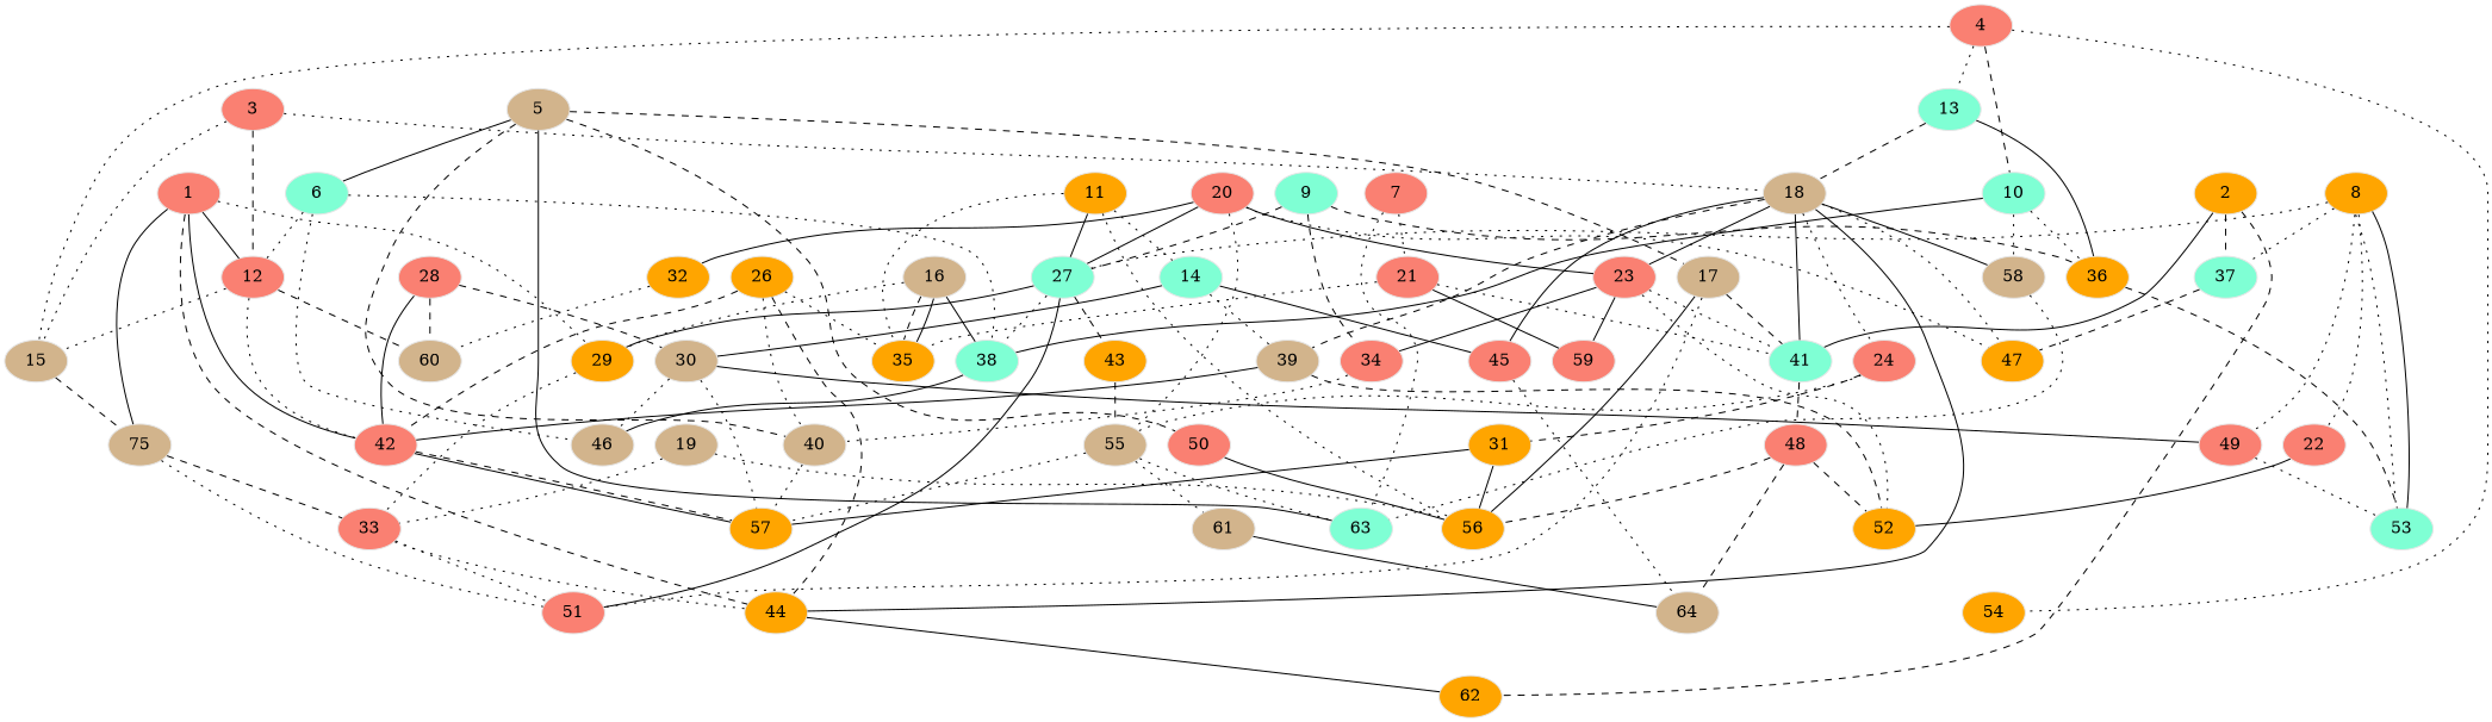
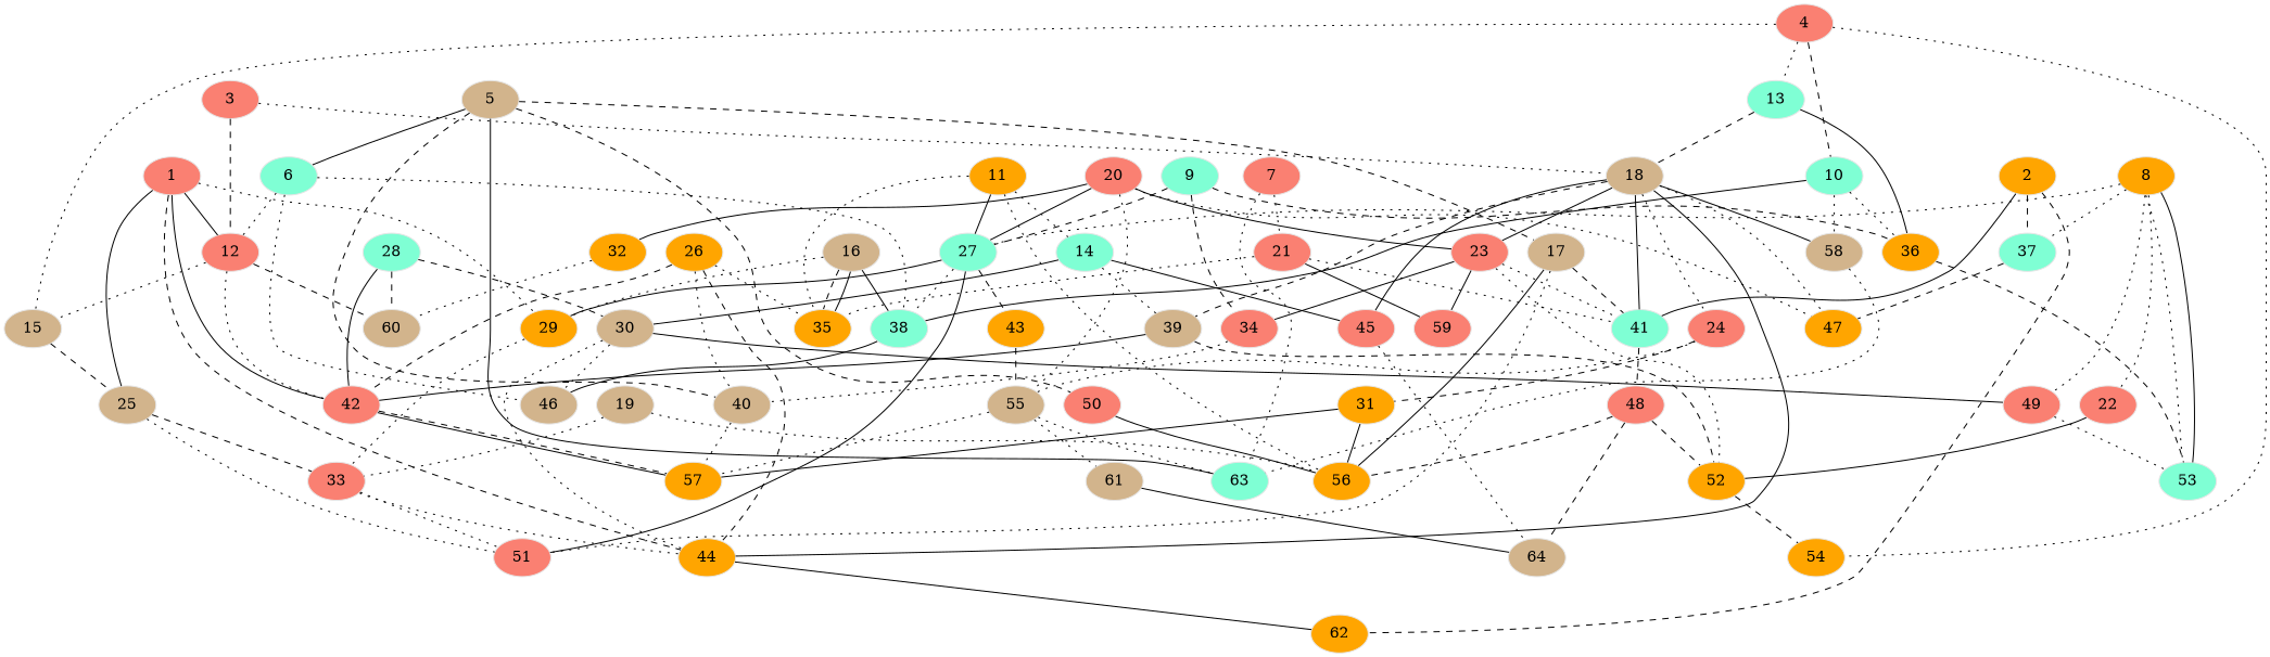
  graph {
    node [color=gray90 fillcolor=salmon style=filled]
    edge [style=dotted]
    1
    12
-   25 [fillcolor=tan label=75]
+   25 [fillcolor=tan]
    29 [fillcolor=orange]
    42
    44 [fillcolor=orange]
    15 [fillcolor=tan]
    60 [fillcolor=tan]
    51
    33
    57 [fillcolor=orange]
    62 [fillcolor=orange]
    2 [fillcolor=orange]
    37 [fillcolor=aquamarine]
    41 [fillcolor=aquamarine]
    47 [fillcolor=orange]
    48
    3
    18 [fillcolor=tan]
    58 [fillcolor=tan]
    39 [fillcolor=tan]
    45
    23
    24
    4
    10 [fillcolor=aquamarine]
    13 [fillcolor=aquamarine]
    54 [fillcolor=orange]
    38 [fillcolor=aquamarine]
    36 [fillcolor=orange]
    5 [fillcolor=tan]
    6 [fillcolor=aquamarine]
    17 [fillcolor=tan]
    40 [fillcolor=tan]
    50
    63 [fillcolor=aquamarine]
    46 [fillcolor=tan]
    56 [fillcolor=orange]
    7
    21
    35 [fillcolor=orange]
    59
    8 [fillcolor=orange]
    22
    27 [fillcolor=aquamarine]
    49
    53 [fillcolor=aquamarine]
    52 [fillcolor=orange]
    43 [fillcolor=orange]
    9 [fillcolor=aquamarine]
    34
    11 [fillcolor=orange]
    14 [fillcolor=aquamarine]
    30 [fillcolor=tan]
    64 [fillcolor=tan]
    16 [fillcolor=tan]
    55 [fillcolor=tan]
    31 [fillcolor=orange]
    19 [fillcolor=tan]
    20
    32 [fillcolor=orange]
    61 [fillcolor=tan]
    26 [fillcolor=orange]
-   28
+   28 [fillcolor=aquamarine]
    1 -- 12 [style=solid]
    1 -- 25 [style=solid]
    1 -- 29
    1 -- 42 [style=solid]
    1 -- 44 [style=dashed]
    12 -- 42
    12 -- 15
    12 -- 60 [style=dashed]
    25 -- 51
    25 -- 33 [style=dashed]
    29 -- 33
    42 -- 57 [style=solid]
    42 -- 57 [style=dashed]
    44 -- 62 [style=solid]
    15 -- 25 [style=dashed]
    33 -- 44
    33 -- 51
    2 -- 62 [style=dashed]
    2 -- 37 [style=dashed]
    2 -- 41 [style=solid]
    37 -- 47 [style=dashed]
    41 -- 48 [style=dashed]
    48 -- 56 [style=dashed]
    48 -- 52 [style=dashed]
    48 -- 64 [style=dashed]
    3 -- 12 [style=dashed]
-   3 -- 15
    3 -- 18
    18 -- 44 [style=solid]
    18 -- 41 [style=solid]
    18 -- 47
    18 -- 58 [style=solid]
    18 -- 39 [style=dashed]
    18 -- 45 [style=solid]
    18 -- 23 [style=solid]
    18 -- 24
    58 -- 63
    39 -- 42 [style=solid]
    39 -- 52 [style=dashed]
    45 -- 64
    23 -- 41
    23 -- 59 [style=solid]
    23 -- 52
    23 -- 34 [style=solid]
    24 -- 55
    24 -- 31 [style=dashed]
    4 -- 15
    4 -- 10 [style=dashed]
    4 -- 13
    4 -- 54
    10 -- 58
    10 -- 38 [style=solid]
    10 -- 36
    13 -- 18 [style=dashed]
    13 -- 36 [style=solid]
    38 -- 46 [style=solid]
    36 -- 53 [style=dashed]
    5 -- 6 [style=solid]
    5 -- 17 [style=dashed]
    5 -- 40 [style=dashed]
    5 -- 50 [style=dashed]
    5 -- 63 [style=solid]
    6 -- 12
    6 -- 38
    6 -- 46
    17 -- 51
    17 -- 41 [style=dashed]
    17 -- 56 [style=solid]
    40 -- 57
    50 -- 56 [style=solid]
    7 -- 63
    7 -- 21
    21 -- 41
    21 -- 35
    21 -- 59 [style=solid]
    8 -- 37
    8 -- 22
    8 -- 27
    8 -- 49
    8 -- 53
    8 -- 53 [style=solid]
    22 -- 52 [style=solid]
    27 -- 29 [style=solid]
    27 -- 51 [style=solid]
    27 -- 38
    27 -- 43 [style=dashed]
    49 -- 53
+   52 -- 54 [style=dashed]
    43 -- 55 [style=dashed]
    9 -- 36 [style=dashed]
    9 -- 27 [style=dashed]
    9 -- 34 [style=dashed]
    34 -- 40
    11 -- 56
    11 -- 35
    11 -- 27 [style=solid]
    11 -- 14
    14 -- 39
    14 -- 45 [style=solid]
    14 -- 30 [style=solid]
-   30 -- 57
+   30 -- 44
    30 -- 46
    30 -- 49 [style=solid]
    16 -- 29
    16 -- 38 [style=solid]
    16 -- 35 [style=dashed]
    16 -- 35 [style=solid]
    55 -- 57
    55 -- 63
    55 -- 61
    31 -- 57 [style=solid]
    31 -- 56 [style=solid]
    19 -- 33
    19 -- 56
    20 -- 47
    20 -- 23 [style=solid]
    20 -- 27 [style=solid]
    20 -- 55
    20 -- 32 [style=solid]
    32 -- 60
    61 -- 64 [style=solid]
    26 -- 42 [style=dashed]
    26 -- 44 [style=dashed]
    26 -- 40
    26 -- 35
    28 -- 42 [style=solid]
    28 -- 60 [style=dashed]
    28 -- 30 [style=dashed]
  }
